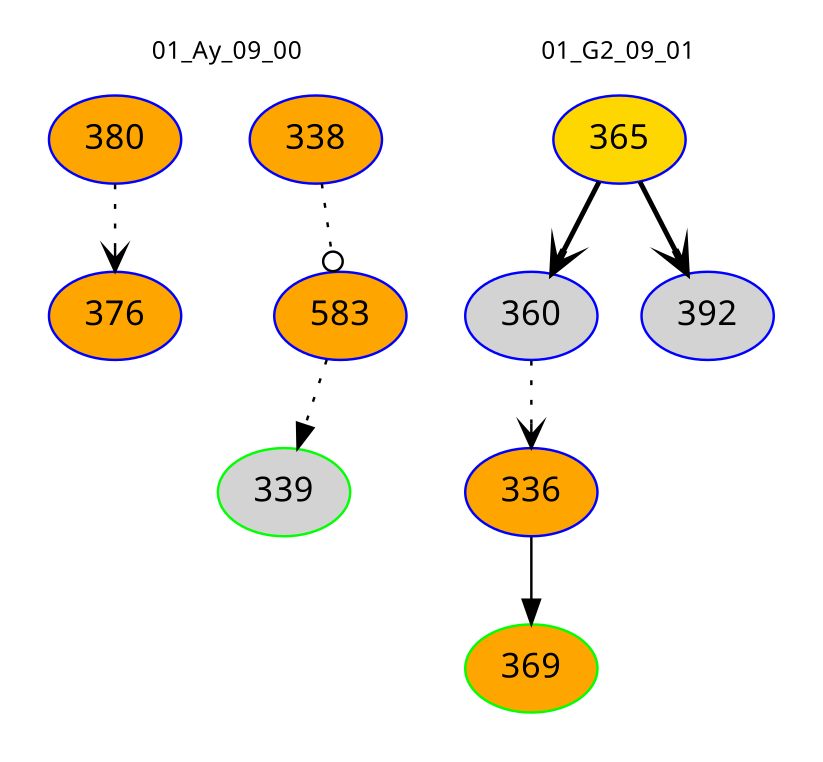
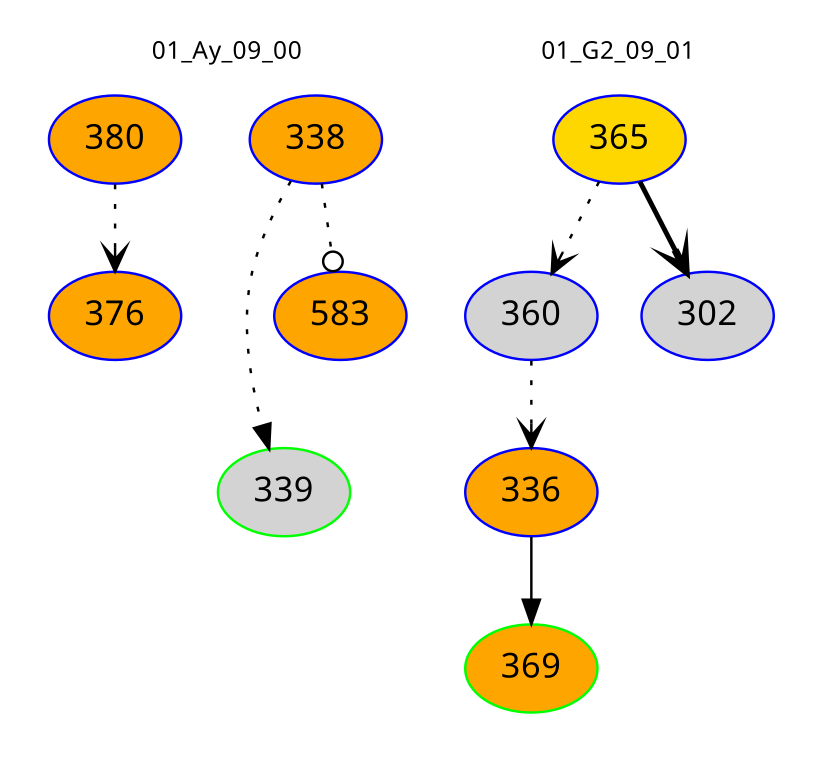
  digraph {
    fontname="Noto Sans"
    node [color=blue fillcolor=orange fontname="Noto Sans" style=filled]
    edge [arrowhead=vee color=black fontname="Noto Sans" style=dotted]
    n1 [label=338]
    n2 [color=green fillcolor=lightgrey label=339]
    n3 [label=380]
    n4 [label=583]
    n5 [label=376]
    n6 [fillcolor=gold label=365]
    n7 [fillcolor=lightgrey label=360]
    n8 [color=green label=369]
-   n9 [fillcolor=lightgrey label=392]
+   n9 [fillcolor=lightgrey label=302]
    n10 [label=336]
    subgraph cluster_1 {
      color=white
      fontsize=10
      label="01_Ay_09_00"
      n1
      n2
      n3
      n4
      n5
    }
    subgraph cluster_2 {
      color=white
      fontsize=10
      label="01_G2_09_01"
      n6
      n7
      n8
      n9
      n10
    }
-   n4 -> n2 [arrowhead=normal]
+   n1 -> n2 [arrowhead=normal]
    n1 -> n4 [arrowhead=odot]
    n3 -> n5
-   n6 -> n7 [style=bold]
+   n6 -> n7
    n6 -> n9 [style=bold]
    n7 -> n10
    n10 -> n8 [arrowhead=normal style=solid]
  }
